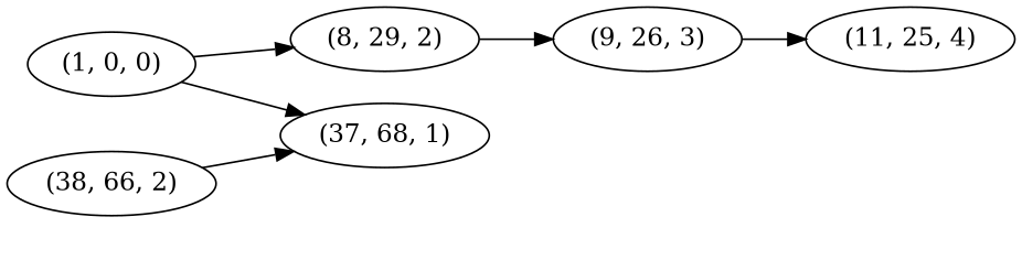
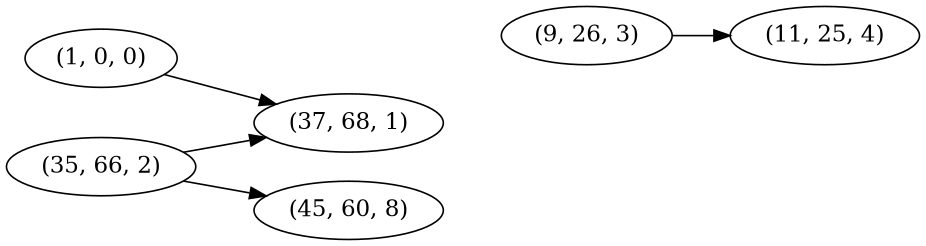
  digraph {
    rankdir=LR
    n1 [label="(1, 0, 0)"]
-   "(8, 29, 2)"
    "(37, 68, 1)"
    "(9, 26, 3)"
    "(11, 25, 4)"
-   "(38, 66, 2)"
-   n1 -> "(8, 29, 2)"
+   "(38, 66, 2)" [label="(35, 66, 2)"]
+   "(45, 60, 8)"
    n1 -> "(37, 68, 1)"
-   "(8, 29, 2)" -> "(9, 26, 3)"
    "(9, 26, 3)" -> "(11, 25, 4)"
    "(38, 66, 2)" -> "(37, 68, 1)"
+   "(38, 66, 2)" -> "(45, 60, 8)"
  }
